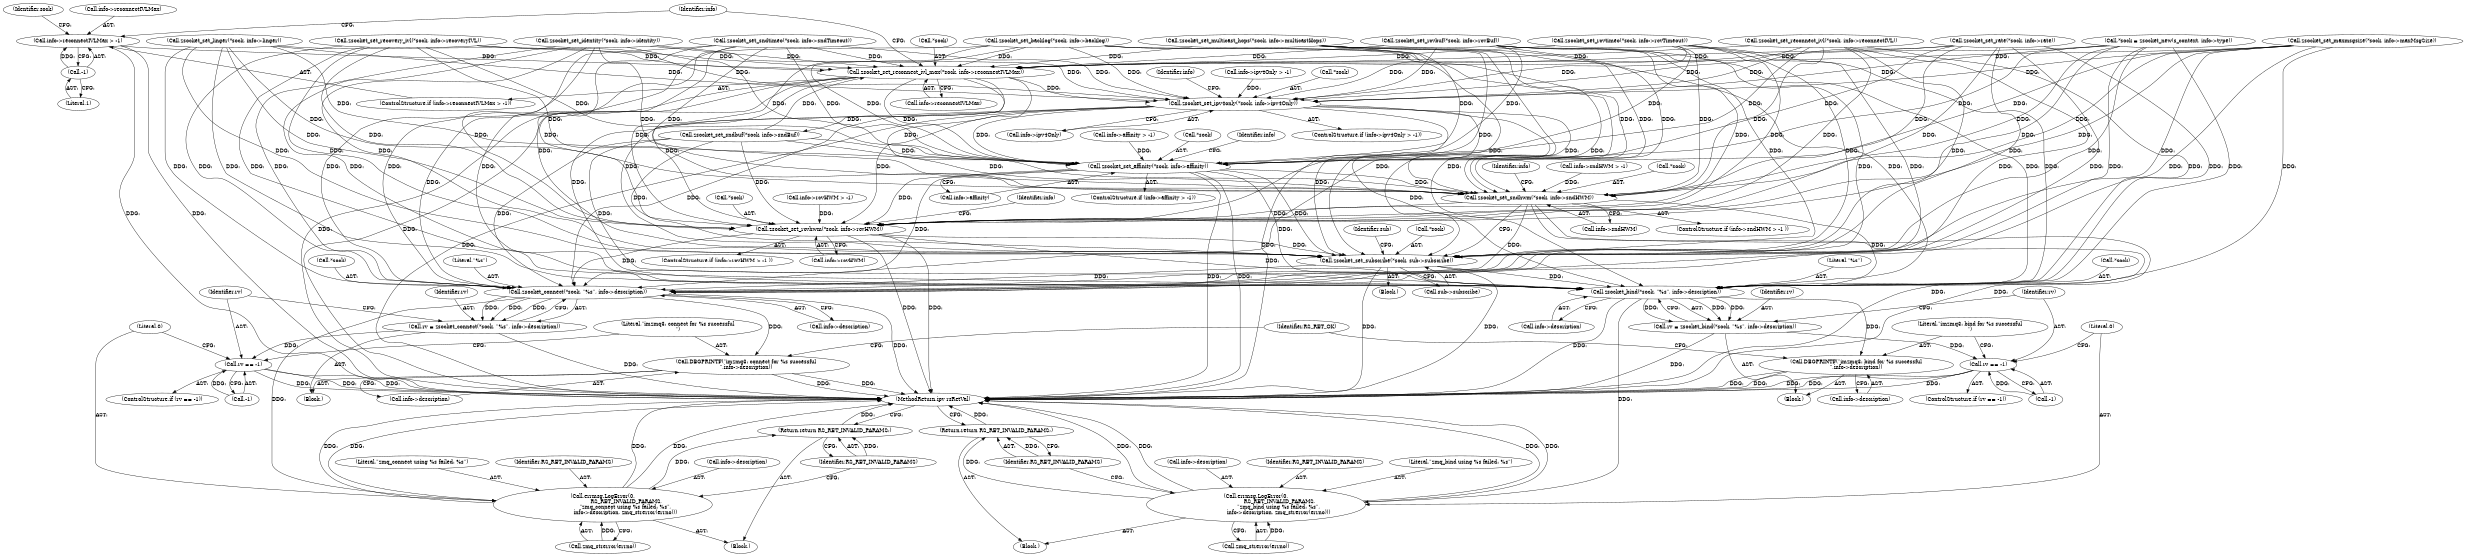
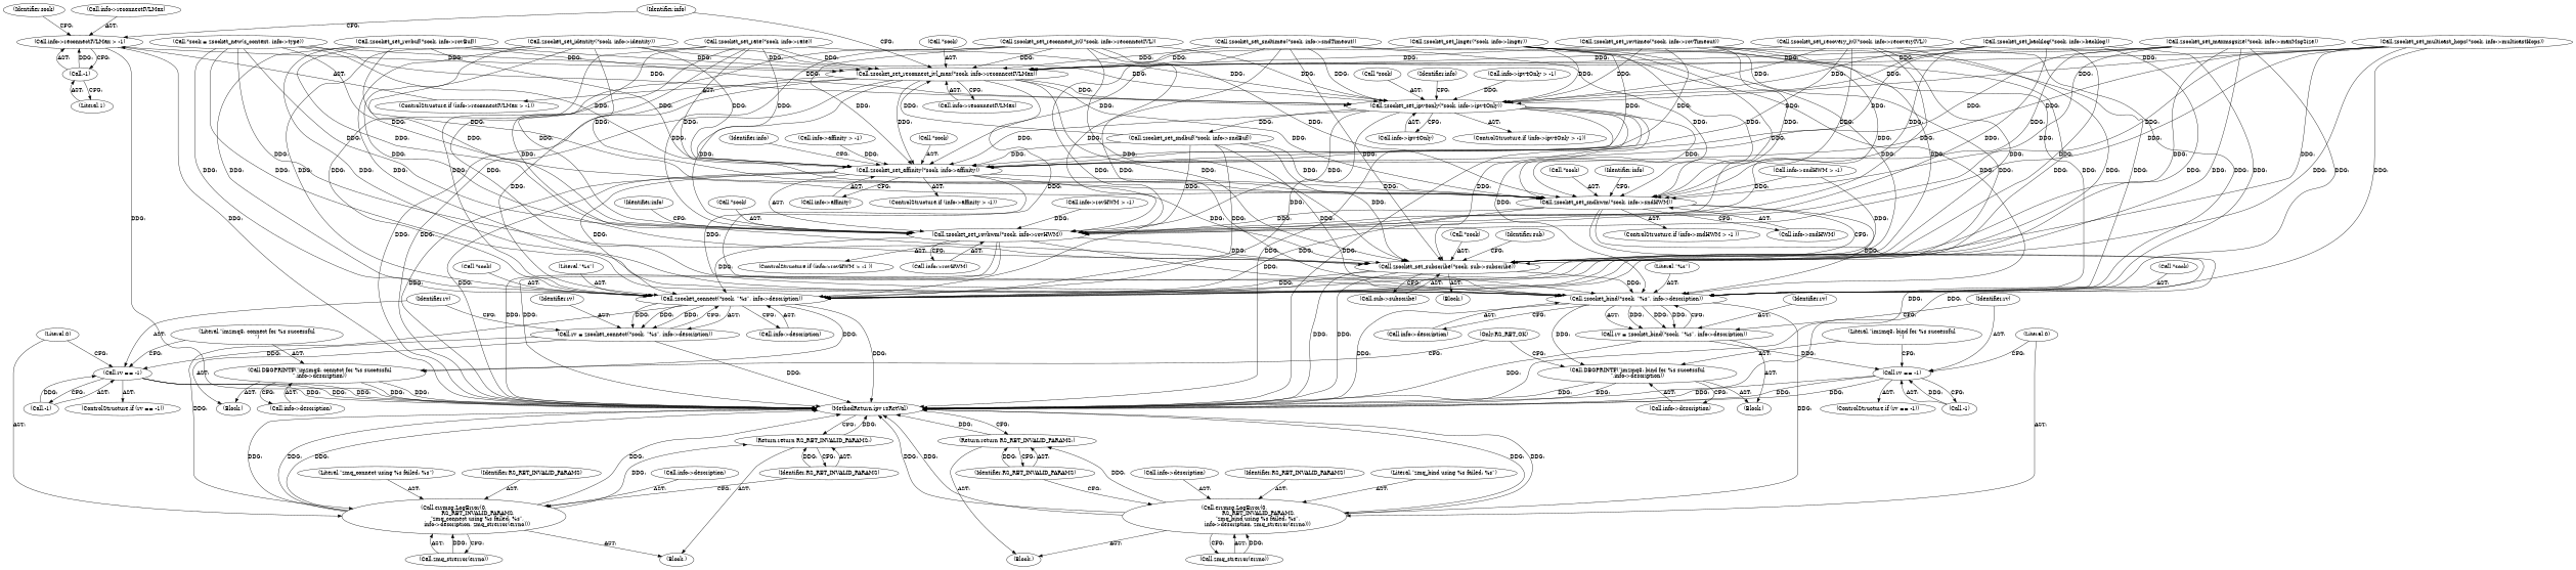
  digraph {
    n1 [label="(Call,info->reconnectIVLMax > -1)"]
    n2 [label="(Call,-1)"]
    n3 [label="(Call,zsocket_set_reconnect_ivl_max(*sock, info->reconnectIVLMax))"]
    n4 [label="(MethodReturn,ipv rsRetVal)"]
    n5 [label="(Literal,1)"]
    n6 [label="(ControlStructure,if (info->reconnectIVLMax > -1))"]
    n7 [label="(Call,zsocket_set_ipv4only(*sock, info->ipv4Only))"]
    n8 [label="(Call,zsocket_set_affinity(*sock, info->affinity))"]
    n9 [label="(Call,zsocket_set_sndhwm(*sock, info->sndHWM))"]
    n10 [label="(Call,zsocket_set_rcvhwm(*sock, info->rcvHWM))"]
    n11 [label="(Call,zsocket_set_subscribe(*sock, sub->subscribe))"]
    n12 [label="(Call,zsocket_connect(*sock, \"%s\", info->description))"]
    n13 [label="(Call,zsocket_bind(*sock, \"%s\", info->description))"]
    n14 [label="(Call,info->reconnectIVLMax)"]
    n15 [label="(Return,return RS_RET_INVALID_PARAMS;)"]
    n16 [label="(Return,return RS_RET_INVALID_PARAMS;)"]
    n17 [label="(Call,info->ipv4Only)"]
    n18 [label="(ControlStructure,if (info->ipv4Only > -1))"]
    n19 [label="(Call,zsocket_set_sndbuf(*sock, info->sndBuf))"]
    n20 [label="(Call,info->affinity)"]
    n21 [label="(ControlStructure,if (info->affinity > -1))"]
    n22 [label="(Call,info->sndHWM)"]
    n23 [label="(ControlStructure,if (info->sndHWM > -1 ))"]
    n24 [label="(ControlStructure,if (info->rcvHWM > -1 ))"]
    n25 [label="(Call,info->rcvHWM)"]
    n26 [label="(Call,sub->subscribe)"]
    n27 [label="(Block,)"]
    n28 [label="(Call,rv = zsocket_connect(*sock, \"%s\", info->description))"]
    n29 [label="(Call,errmsg.LogError(0,\n                             RS_RET_INVALID_PARAMS,\n                            \"zmq_connect using %s failed: %s\",\n                            info->description, zmq_strerror(errno)))"]
    n30 [label="(Call,DBGPRINTF(\"imzmq3: connect for %s successful\n\",info->description))"]
    n31 [label="(Call,info->description)"]
    n32 [label="(Call,rv = zsocket_bind(*sock, \"%s\", info->description))"]
    n33 [label="(Call,errmsg.LogError(0,\n                             RS_RET_INVALID_PARAMS,\n                            \"zmq_bind using %s failed: %s\",\n                            info->description, zmq_strerror(errno)))"]
    n34 [label="(Call,DBGPRINTF(\"imzmq3: bind for %s successful\n\",info->description))"]
    n35 [label="(Call,info->description)"]
    n36 [label="(Call,rv == -1)"]
    n37 [label="(Block,)"]
    n38 [label="(Block,)"]
    n39 [label="(Call,zmq_strerror(errno))"]
    n40 [label="(Call,info->description)"]
    n41 [label="(Call,-1)"]
    n42 [label="(ControlStructure,if (rv == -1))"]
    n43 [label="(Identifier,RS_RET_INVALID_PARAMS)"]
    n44 [label="(Call,rv == -1)"]
    n45 [label="(Block,)"]
    n46 [label="(Block,)"]
    n47 [label="(Call,zmq_strerror(errno))"]
    n48 [label="(Call,info->description)"]
    n49 [label="(ControlStructure,if (rv == -1))"]
    n50 [label="(Call,-1)"]
    n51 [label="(Identifier,RS_RET_INVALID_PARAMS)"]
    n52 [label="(Call,info->description)"]
    n53 [label="(Call,info->rcvHWM > -1)"]
    n54 [label="(Call,*sock)"]
    n55 [label="(Literal,\"imzmq3: connect for %s successful\n\")"]
    n56 [label="(Identifier,RS_RET_INVALID_PARAMS)"]
    n57 [label="(Call,*sock)"]
    n58 [label="(Identifier,sock)"]
    n59 [label="(Call,zsocket_set_rcvbuf(*sock, info->rcvBuf))"]
    n60 [label="(Call,*sock)"]
    n61 [label="(Call,*sock)"]
    n62 [label="(Call,*sock)"]
    n63 [label="(Identifier,rv)"]
    n64 [label="(Identifier,RS_RET_INVALID_PARAMS)"]
    n65 [label="(Call,zsocket_set_recovery_ivl(*sock, info->recoveryIVL))"]
    n66 [label="(Identifier,info)"]
    n67 [label="(Literal,0)"]
    n68 [label="(Call,zsocket_set_rcvtimeo(*sock, info->rcvTimeout))"]
    n69 [label="(Call,zsocket_set_sndtimeo(*sock, info->sndTimeout))"]
    n70 [label="(Literal,\"zmq_connect using %s failed: %s\")"]
    n71 [label="(Call,info->sndHWM > -1)"]
    n72 [label="(Call,zsocket_set_backlog(*sock, info->backlog))"]
    n73 [label="(Identifier,info)"]
-   n74 [label="(Identifier,RS_RET_OK)"]
+   n74 [label="(Only,RS_RET_OK)"]
    n75 [label="(Identifier,rv)"]
    n76 [label="(Literal,0)"]
    n77 [label="(Call,*sock = zsocket_new(s_context, info->type))"]
    n78 [label="(Identifier,sub)"]
    n79 [label="(Identifier,info)"]
    n80 [label="(Call,zsocket_set_rate(*sock, info->rate))"]
    n81 [label="(Identifier,info)"]
    n82 [label="(Call,zsocket_set_identity(*sock, info->identity))"]
    n83 [label="(Literal,\"zmq_bind using %s failed: %s\")"]
    n84 [label="(Call,zsocket_set_multicast_hops(*sock, info->multicastHops))"]
    n85 [label="(Identifier,rv)"]
    n86 [label="(Call,zsocket_set_reconnect_ivl(*sock, info->reconnectIVL))"]
    n87 [label="(Call,info->affinity > -1)"]
    n88 [label="(Call,zsocket_set_maxmsgsize(*sock, info->maxMsgSize))"]
    n89 [label="(Call,*sock)"]
    n90 [label="(Literal,\"imzmq3: bind for %s successful\n\")"]
    n91 [label="(Call,info->ipv4Only > -1)"]
    n92 [label="(Call,*sock)"]
    n93 [label="(Call,zsocket_set_linger(*sock, info->linger))"]
    n94 [label="(Call,info->reconnectIVLMax)"]
    n95 [label="(Literal,\"%s\")"]
    n96 [label="(Literal,\"%s\")"]
    n97 [label="(Call,info->description)"]
    n98 [label="(Call,*sock)"]
    n99 [label="(Identifier,info)"]
    n100 [label="(Identifier,rv)"]
    n1 -> n2 [label="CFG: "]
    n1 -> n3 [label="DDG: "]
    n1 -> n4 [label="DDG: "]
    n1 -> n4 [label="DDG: "]
    n2 -> n1 [label="AST: "]
    n2 -> n1 [label="DDG: "]
    n2 -> n5 [label="CFG: "]
    n3 -> n4 [label="DDG: "]
    n3 -> n4 [label="DDG: "]
    n3 -> n6 [label="AST: "]
    n3 -> n7 [label="DDG: "]
    n3 -> n8 [label="DDG: "]
    n3 -> n9 [label="DDG: "]
    n3 -> n10 [label="DDG: "]
    n3 -> n11 [label="DDG: "]
    n3 -> n12 [label="DDG: "]
    n3 -> n13 [label="DDG: "]
    n3 -> n14 [label="CFG: "]
    n4 -> n15 [label="CFG: "]
    n4 -> n16 [label="CFG: "]
    n5 -> n2 [label="AST: "]
    n6 -> n1 [label="AST: "]
    n7 -> n4 [label="DDG: "]
    n7 -> n4 [label="DDG: "]
    n7 -> n8 [label="DDG: "]
    n7 -> n9 [label="DDG: "]
    n7 -> n10 [label="DDG: "]
    n7 -> n11 [label="DDG: "]
    n7 -> n12 [label="DDG: "]
    n7 -> n13 [label="DDG: "]
    n7 -> n17 [label="CFG: "]
    n7 -> n18 [label="AST: "]
    n7 -> n19 [label="DDG: "]
    n8 -> n4 [label="DDG: "]
    n8 -> n4 [label="DDG: "]
    n8 -> n9 [label="DDG: "]
-   n8 -> n10 [label="DDG: "]
+   n8 -> n10 [label="AST: "]
    n8 -> n11 [label="DDG: "]
    n8 -> n12 [label="DDG: "]
    n8 -> n13 [label="DDG: "]
    n8 -> n20 [label="CFG: "]
    n8 -> n21 [label="AST: "]
    n9 -> n4 [label="DDG: "]
    n9 -> n4 [label="DDG: "]
    n9 -> n10 [label="DDG: "]
    n9 -> n11 [label="CFG: "]
    n9 -> n12 [label="DDG: "]
    n9 -> n13 [label="DDG: "]
    n9 -> n22 [label="CFG: "]
    n9 -> n23 [label="AST: "]
    n10 -> n4 [label="DDG: "]
    n10 -> n4 [label="DDG: "]
    n10 -> n11 [label="DDG: "]
    n10 -> n12 [label="DDG: "]
    n10 -> n13 [label="DDG: "]
    n10 -> n24 [label="AST: "]
    n10 -> n25 [label="CFG: "]
    n11 -> n4 [label="DDG: "]
    n11 -> n4 [label="DDG: "]
    n11 -> n12 [label="DDG: "]
    n11 -> n13 [label="DDG: "]
    n11 -> n26 [label="CFG: "]
    n11 -> n27 [label="AST: "]
    n12 -> n4 [label="DDG: "]
    n12 -> n28 [label="AST: "]
    n12 -> n28 [label="DDG: "]
    n12 -> n28 [label="DDG: "]
    n12 -> n28 [label="DDG: "]
    n12 -> n29 [label="DDG: "]
    n12 -> n30 [label="DDG: "]
    n12 -> n31 [label="CFG: "]
    n13 -> n4 [label="DDG: "]
    n13 -> n32 [label="AST: "]
    n13 -> n32 [label="DDG: "]
    n13 -> n32 [label="DDG: "]
    n13 -> n32 [label="DDG: "]
    n13 -> n33 [label="DDG: "]
    n13 -> n34 [label="DDG: "]
    n13 -> n35 [label="CFG: "]
    n14 -> n3 [label="AST: "]
    n15 -> n4 [label="DDG: "]
    n15 -> n38 [label="AST: "]
    n15 -> n43 [label="CFG: "]
    n16 -> n4 [label="DDG: "]
    n16 -> n46 [label="AST: "]
    n16 -> n51 [label="CFG: "]
    n17 -> n7 [label="AST: "]
    n19 -> n3 [label="DDG: "]
    n19 -> n8 [label="DDG: "]
    n19 -> n9 [label="DDG: "]
    n19 -> n10 [label="DDG: "]
    n19 -> n11 [label="DDG: "]
    n19 -> n12 [label="DDG: "]
    n19 -> n13 [label="DDG: "]
    n20 -> n8 [label="AST: "]
    n22 -> n9 [label="AST: "]
    n25 -> n10 [label="AST: "]
    n26 -> n11 [label="AST: "]
    n28 -> n4 [label="DDG: "]
    n28 -> n12 [label="CFG: "]
    n28 -> n36 [label="DDG: "]
    n28 -> n37 [label="AST: "]
    n29 -> n4 [label="DDG: "]
    n29 -> n4 [label="DDG: "]
    n29 -> n4 [label="DDG: "]
    n29 -> n4 [label="DDG: "]
    n29 -> n15 [label="DDG: "]
    n29 -> n38 [label="AST: "]
    n29 -> n39 [label="CFG: "]
    n30 -> n4 [label="DDG: "]
    n30 -> n4 [label="DDG: "]
    n30 -> n37 [label="AST: "]
    n30 -> n40 [label="CFG: "]
    n31 -> n12 [label="AST: "]
    n32 -> n4 [label="DDG: "]
    n32 -> n13 [label="CFG: "]
    n32 -> n44 [label="DDG: "]
    n32 -> n45 [label="AST: "]
    n33 -> n4 [label="DDG: "]
    n33 -> n4 [label="DDG: "]
    n33 -> n4 [label="DDG: "]
    n33 -> n4 [label="DDG: "]
    n33 -> n16 [label="DDG: "]
    n33 -> n46 [label="AST: "]
    n33 -> n47 [label="CFG: "]
    n34 -> n4 [label="DDG: "]
    n34 -> n4 [label="DDG: "]
    n34 -> n45 [label="AST: "]
    n34 -> n48 [label="CFG: "]
    n35 -> n13 [label="AST: "]
    n36 -> n4 [label="DDG: "]
    n36 -> n4 [label="DDG: "]
    n36 -> n4 [label="DDG: "]
    n36 -> n41 [label="CFG: "]
    n36 -> n42 [label="AST: "]
    n39 -> n29 [label="AST: "]
    n39 -> n29 [label="DDG: "]
    n40 -> n30 [label="AST: "]
    n41 -> n36 [label="AST: "]
    n41 -> n36 [label="DDG: "]
    n43 -> n15 [label="AST: "]
    n43 -> n15 [label="DDG: "]
    n43 -> n29 [label="CFG: "]
    n44 -> n4 [label="DDG: "]
    n44 -> n4 [label="DDG: "]
    n44 -> n4 [label="DDG: "]
    n44 -> n49 [label="AST: "]
    n44 -> n50 [label="CFG: "]
    n47 -> n33 [label="AST: "]
    n47 -> n33 [label="DDG: "]
    n48 -> n34 [label="AST: "]
    n50 -> n44 [label="AST: "]
    n50 -> n44 [label="DDG: "]
    n51 -> n16 [label="AST: "]
    n51 -> n16 [label="DDG: "]
    n51 -> n33 [label="CFG: "]
    n52 -> n33 [label="AST: "]
    n53 -> n10 [label="DDG: "]
    n54 -> n9 [label="AST: "]
    n55 -> n30 [label="AST: "]
    n55 -> n36 [label="CFG: "]
    n56 -> n33 [label="AST: "]
    n57 -> n13 [label="AST: "]
    n58 -> n1 [label="CFG: "]
    n59 -> n3 [label="DDG: "]
    n59 -> n7 [label="DDG: "]
    n59 -> n8 [label="DDG: "]
    n59 -> n9 [label="DDG: "]
    n59 -> n10 [label="DDG: "]
-   n59 -> n11 [label="DDG: "]
+   n71 -> n11 [label="DDG: "]
    n59 -> n12 [label="DDG: "]
    n59 -> n13 [label="DDG: "]
    n60 -> n10 [label="AST: "]
    n61 -> n11 [label="AST: "]
    n62 -> n3 [label="AST: "]
    n63 -> n32 [label="AST: "]
    n64 -> n29 [label="AST: "]
    n65 -> n3 [label="DDG: "]
    n65 -> n7 [label="DDG: "]
    n65 -> n8 [label="DDG: "]
    n65 -> n9 [label="DDG: "]
    n65 -> n10 [label="DDG: "]
    n65 -> n11 [label="DDG: "]
    n65 -> n12 [label="DDG: "]
    n65 -> n13 [label="DDG: "]
    n66 -> n9 [label="CFG: "]
    n67 -> n33 [label="AST: "]
    n67 -> n44 [label="CFG: "]
    n68 -> n3 [label="DDG: "]
    n68 -> n7 [label="DDG: "]
    n68 -> n8 [label="DDG: "]
    n68 -> n9 [label="DDG: "]
    n68 -> n10 [label="DDG: "]
    n68 -> n11 [label="DDG: "]
    n68 -> n12 [label="DDG: "]
    n68 -> n13 [label="DDG: "]
    n69 -> n3 [label="DDG: "]
    n69 -> n7 [label="DDG: "]
    n69 -> n8 [label="DDG: "]
    n69 -> n9 [label="DDG: "]
    n69 -> n10 [label="DDG: "]
    n69 -> n11 [label="DDG: "]
    n69 -> n12 [label="DDG: "]
    n69 -> n13 [label="DDG: "]
    n70 -> n29 [label="AST: "]
    n71 -> n9 [label="DDG: "]
    n72 -> n3 [label="DDG: "]
    n72 -> n7 [label="DDG: "]
    n72 -> n8 [label="DDG: "]
    n72 -> n9 [label="DDG: "]
    n72 -> n10 [label="DDG: "]
    n72 -> n11 [label="DDG: "]
    n72 -> n12 [label="DDG: "]
    n72 -> n13 [label="DDG: "]
    n73 -> n7 [label="CFG: "]
    n74 -> n30 [label="CFG: "]
    n74 -> n34 [label="CFG: "]
    n75 -> n28 [label="AST: "]
    n76 -> n29 [label="AST: "]
    n76 -> n36 [label="CFG: "]
    n77 -> n3 [label="DDG: "]
    n77 -> n7 [label="DDG: "]
    n77 -> n8 [label="DDG: "]
    n77 -> n9 [label="DDG: "]
    n77 -> n10 [label="DDG: "]
    n77 -> n11 [label="DDG: "]
    n77 -> n12 [label="DDG: "]
    n77 -> n13 [label="DDG: "]
    n78 -> n11 [label="CFG: "]
    n79 -> n1 [label="CFG: "]
    n79 -> n3 [label="CFG: "]
    n80 -> n3 [label="DDG: "]
    n80 -> n7 [label="DDG: "]
    n80 -> n8 [label="DDG: "]
    n80 -> n9 [label="DDG: "]
    n80 -> n10 [label="DDG: "]
    n80 -> n11 [label="DDG: "]
    n80 -> n12 [label="DDG: "]
    n80 -> n13 [label="DDG: "]
    n81 -> n10 [label="CFG: "]
    n82 -> n3 [label="DDG: "]
    n82 -> n7 [label="DDG: "]
    n82 -> n8 [label="DDG: "]
    n82 -> n9 [label="DDG: "]
    n82 -> n10 [label="DDG: "]
    n82 -> n11 [label="DDG: "]
    n82 -> n12 [label="DDG: "]
    n82 -> n13 [label="DDG: "]
    n83 -> n33 [label="AST: "]
    n84 -> n3 [label="DDG: "]
    n84 -> n7 [label="DDG: "]
    n84 -> n8 [label="DDG: "]
    n84 -> n9 [label="DDG: "]
    n84 -> n10 [label="DDG: "]
    n84 -> n11 [label="DDG: "]
    n84 -> n12 [label="DDG: "]
    n84 -> n13 [label="DDG: "]
    n85 -> n28 [label="CFG: "]
    n85 -> n36 [label="AST: "]
    n86 -> n3 [label="DDG: "]
    n86 -> n7 [label="DDG: "]
    n86 -> n8 [label="DDG: "]
    n86 -> n9 [label="DDG: "]
    n86 -> n10 [label="DDG: "]
    n86 -> n11 [label="DDG: "]
    n86 -> n12 [label="DDG: "]
    n86 -> n13 [label="DDG: "]
    n87 -> n8 [label="DDG: "]
    n88 -> n3 [label="DDG: "]
    n88 -> n7 [label="DDG: "]
    n88 -> n8 [label="DDG: "]
    n88 -> n9 [label="DDG: "]
    n88 -> n10 [label="DDG: "]
    n88 -> n11 [label="DDG: "]
    n88 -> n12 [label="DDG: "]
    n88 -> n13 [label="DDG: "]
    n89 -> n12 [label="AST: "]
    n90 -> n34 [label="AST: "]
    n90 -> n44 [label="CFG: "]
    n91 -> n7 [label="DDG: "]
    n92 -> n8 [label="AST: "]
    n93 -> n3 [label="DDG: "]
    n93 -> n7 [label="DDG: "]
    n93 -> n8 [label="DDG: "]
    n93 -> n9 [label="DDG: "]
    n93 -> n10 [label="DDG: "]
    n93 -> n11 [label="DDG: "]
    n93 -> n12 [label="DDG: "]
    n93 -> n13 [label="DDG: "]
    n94 -> n1 [label="AST: "]
    n95 -> n12 [label="AST: "]
    n96 -> n13 [label="AST: "]
    n97 -> n29 [label="AST: "]
    n98 -> n7 [label="AST: "]
    n99 -> n8 [label="CFG: "]
    n100 -> n32 [label="CFG: "]
    n100 -> n44 [label="AST: "]
  }
